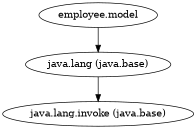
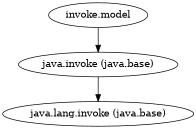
  digraph {
-   "employee.model"
-   "java.lang (java.base)"
+   "employee.model" [label="invoke.model"]
+   "java.lang (java.base)" [label="java.invoke (java.base)"]
    "java.lang.invoke (java.base)"
    "employee.model" -> "java.lang (java.base)"
    "java.lang (java.base)" -> "java.lang.invoke (java.base)"
  }
